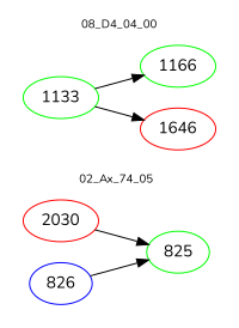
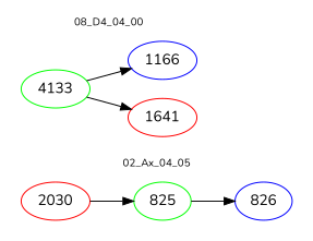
  digraph {
    fontname=Nunito
    rankdir=LR
    node [color=green fontname=Nunito]
    edge [color=black fontname=Nunito]
    n1 [label=825]
    n2 [color=red label=2030]
    n3 [color=blue label=826]
-   n4 [label=1133]
-   n5 [color=red label=1646]
-   n6 [label=1166]
+   n4 [label=4133]
+   n5 [color=red label=1641]
+   n6 [color=blue label=1166]
    subgraph cluster_1 {
      color=white
      fontsize=10
-     label="02_Ax_74_05"
+     label="02_Ax_04_05"
      n1
      n2
      n3
    }
    subgraph cluster_2 {
      color=white
      fontsize=10
      label="08_D4_04_00"
      n4
      n5
      n6
    }
-   n3 -> n1
+   n1 -> n3
    n2 -> n1
    n4 -> n5
    n4 -> n6
  }
